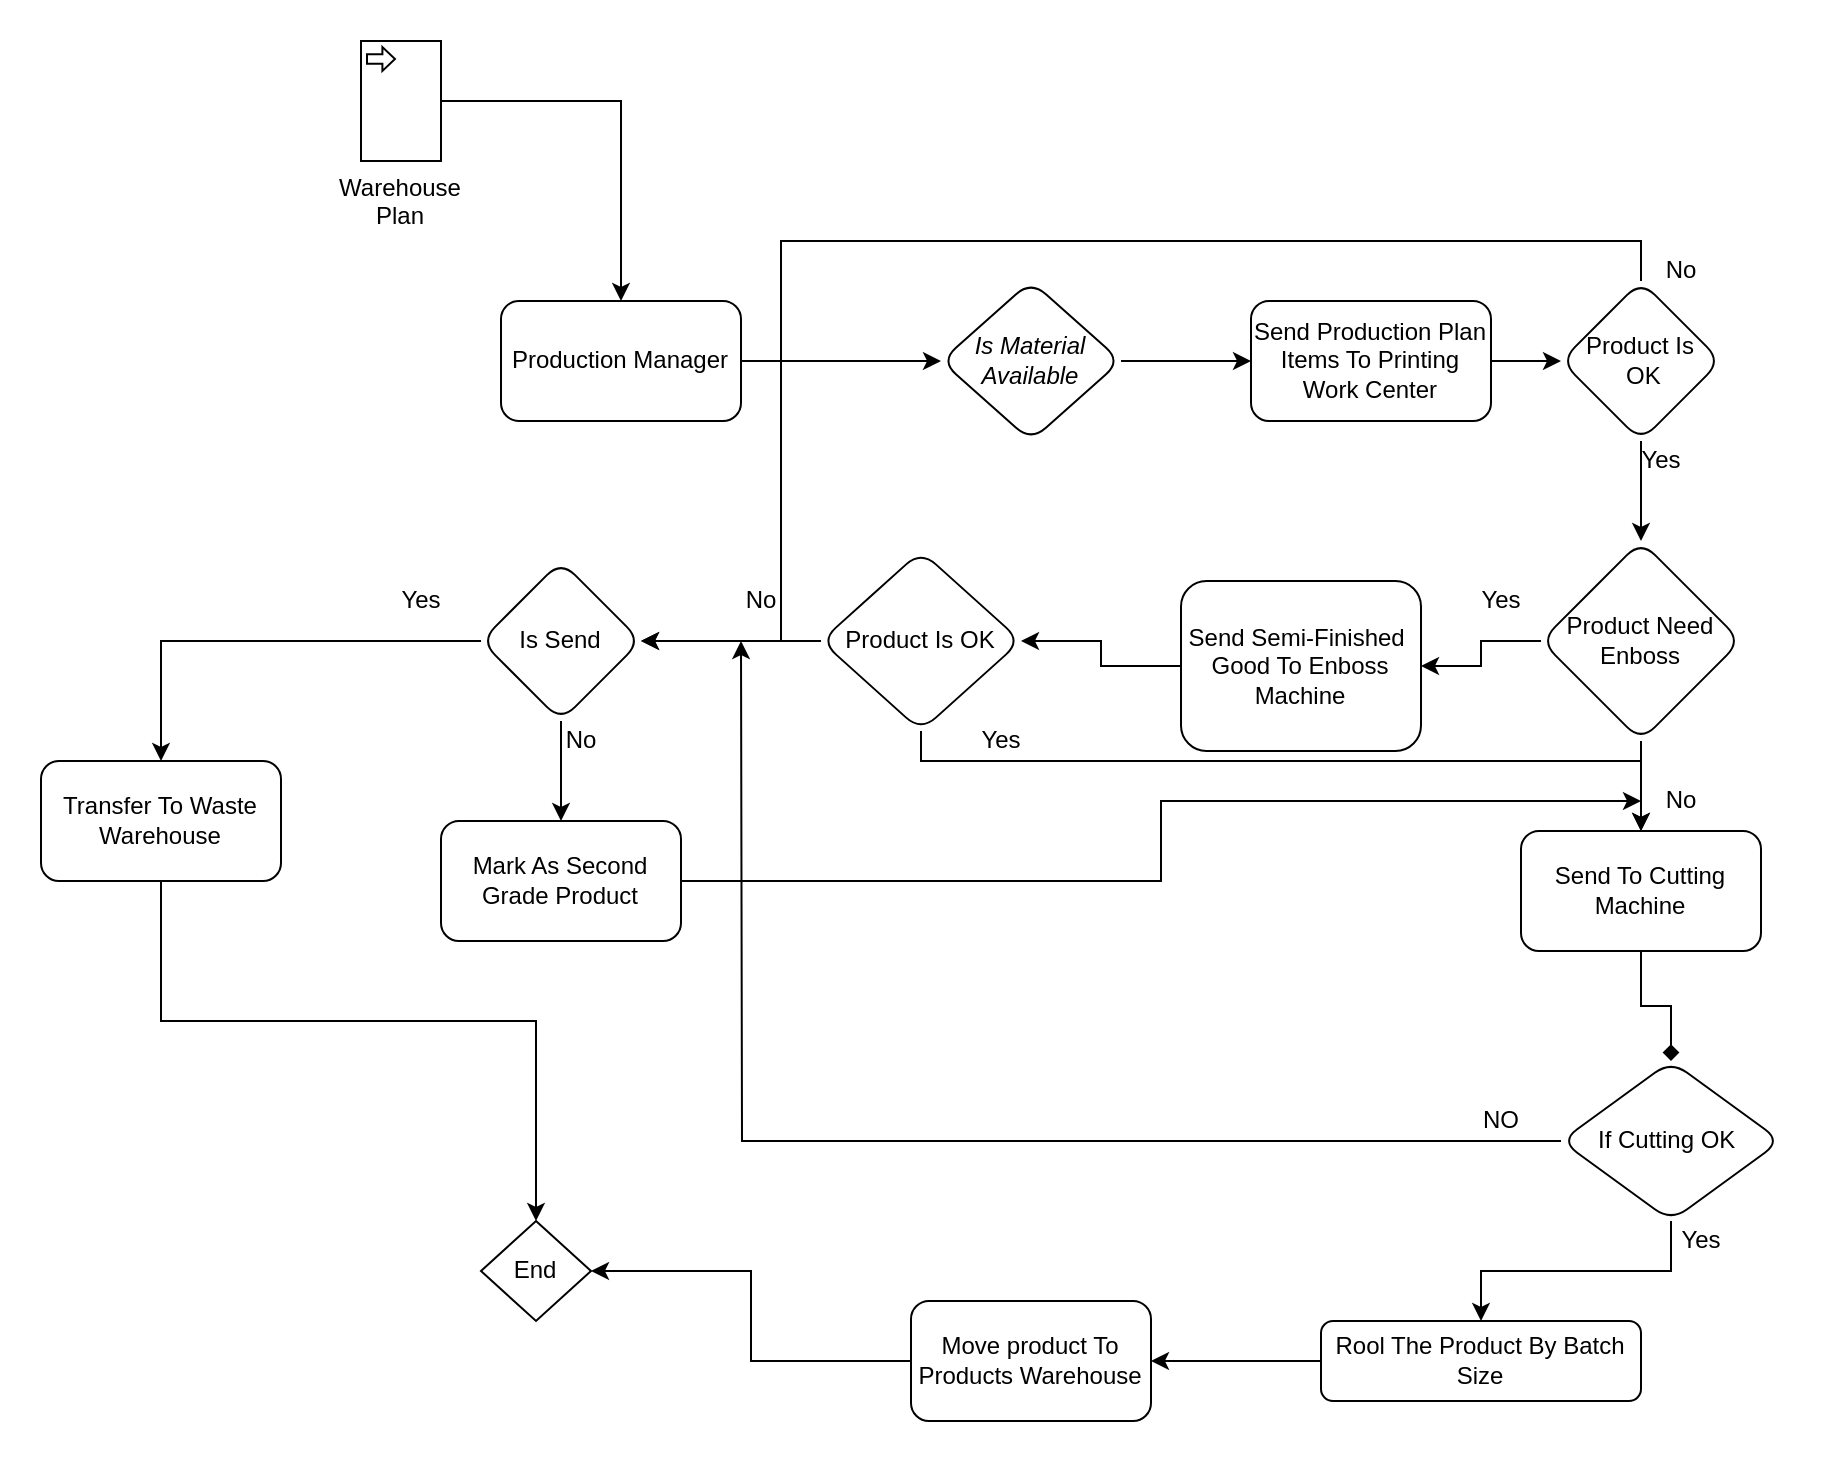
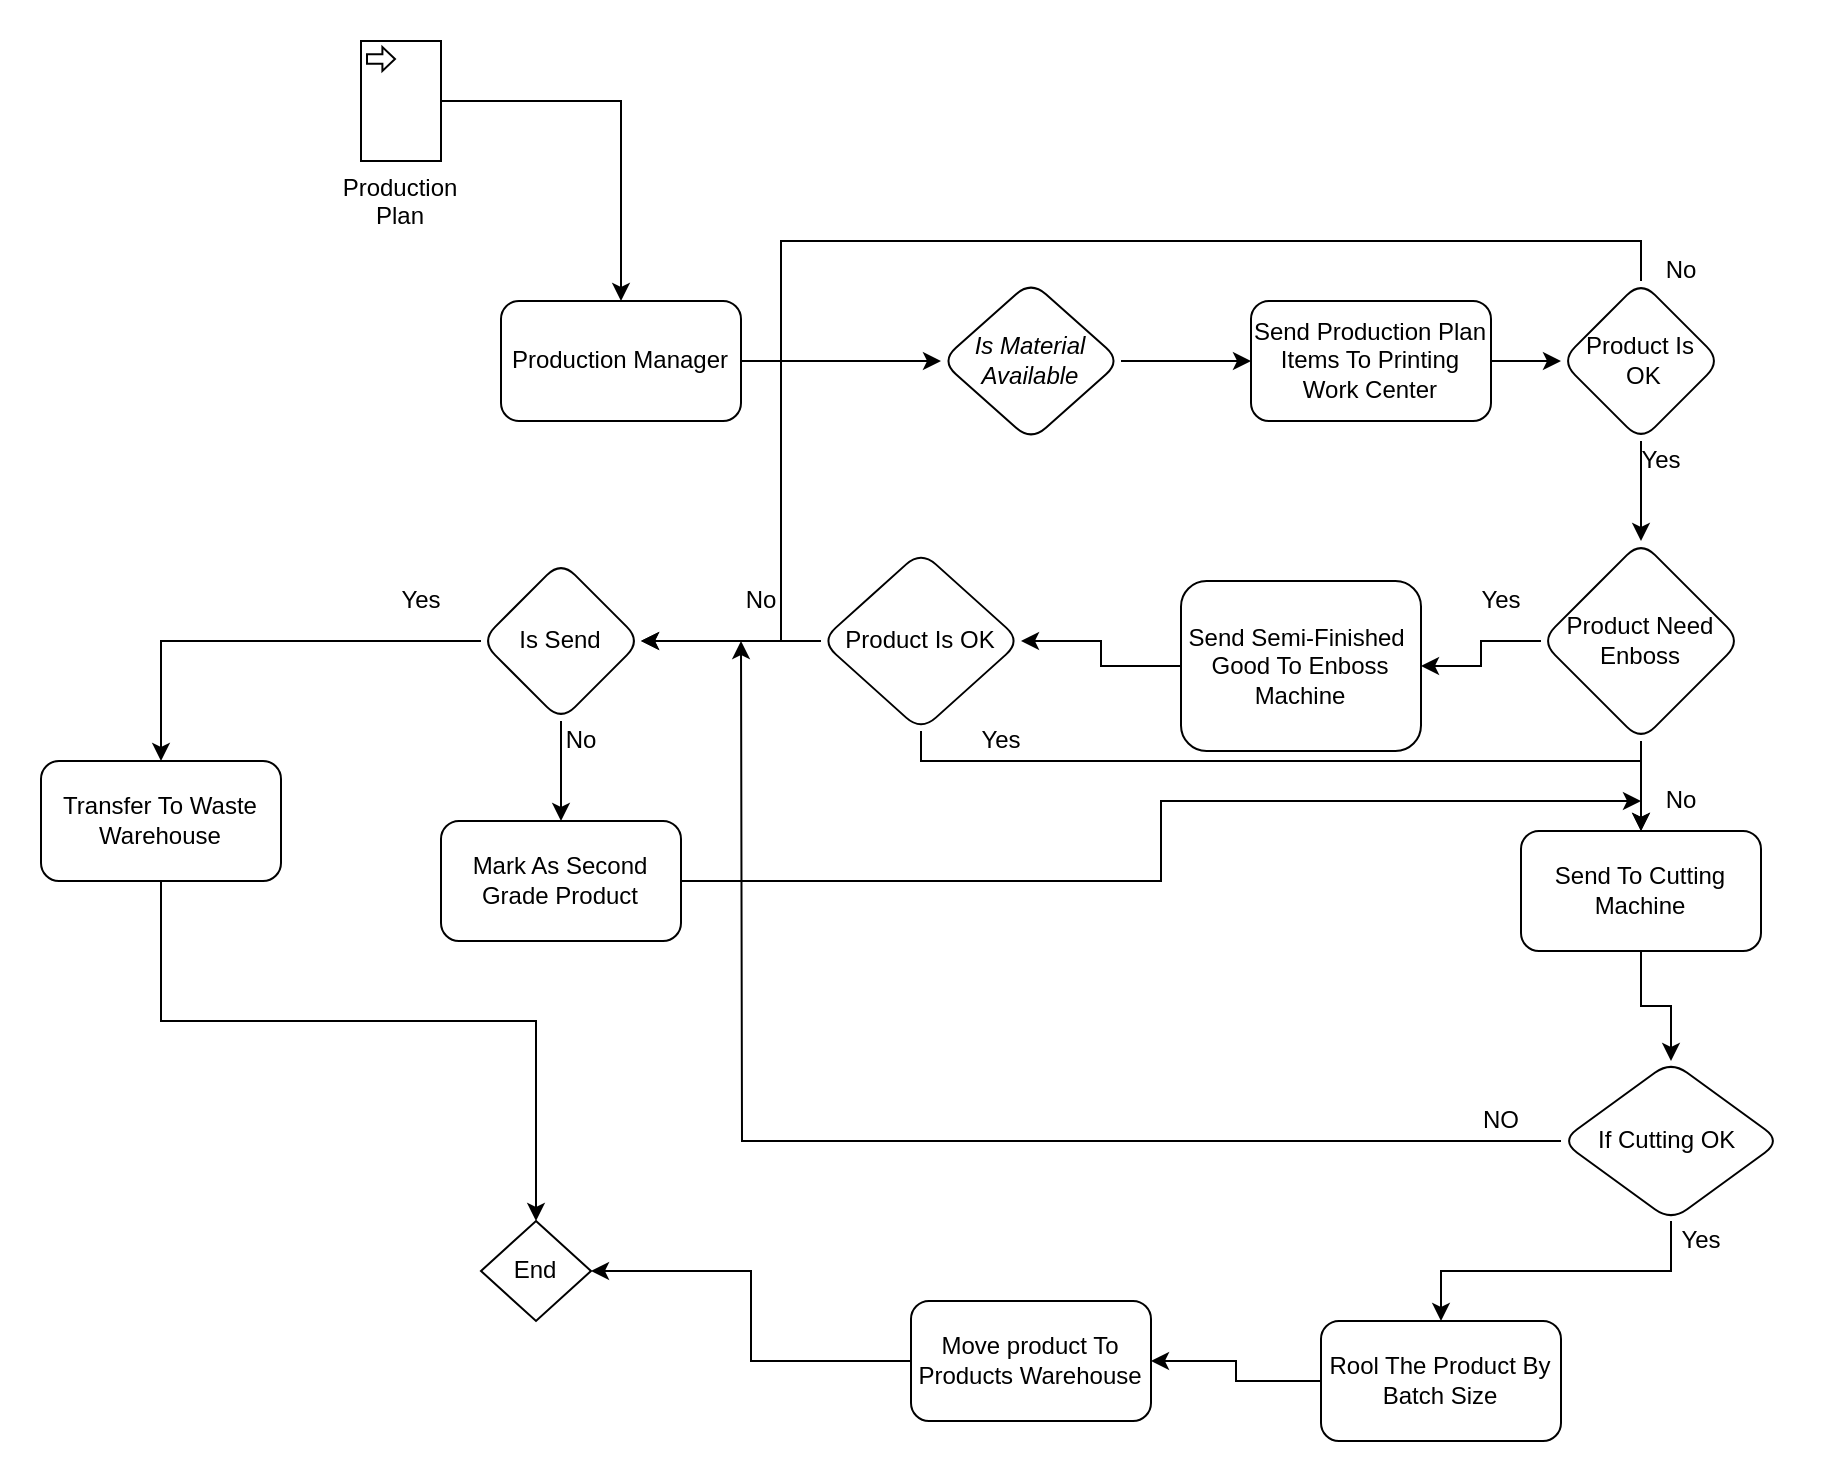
  <mxCell id="0" />
  <mxCell id="1" parent="0" />
  <mxCell id="2" style="edgeStyle=orthogonalEdgeStyle;rounded=0;orthogonalLoop=1;jettySize=auto;html=1;" edge="1" parent="1" source="3" target="5"><mxGeometry relative="1" as="geometry" /></mxCell>
- <mxCell id="3" value="Warehouse Plan" style="shape=mxgraph.bpmn.data;labelPosition=center;verticalLabelPosition=bottom;align=center;verticalAlign=top;whiteSpace=wrap;size=0;html=1;bpmnTransferType=input;" vertex="1" parent="1"><mxGeometry x="180" y="20" width="40" height="60" as="geometry" /></mxCell>
+ <mxCell id="3" value="Production Plan" style="shape=mxgraph.bpmn.data;labelPosition=center;verticalLabelPosition=bottom;align=center;verticalAlign=top;whiteSpace=wrap;size=0;html=1;bpmnTransferType=input;" vertex="1" parent="1"><mxGeometry x="180" y="20" width="40" height="60" as="geometry" /></mxCell>
  <mxCell id="4" value="" style="edgeStyle=orthogonalEdgeStyle;rounded=0;orthogonalLoop=1;jettySize=auto;html=1;" edge="1" parent="1" source="5" target="7"><mxGeometry relative="1" as="geometry" /></mxCell>
  <mxCell id="5" value="Production Manager" style="rounded=1;whiteSpace=wrap;html=1;" vertex="1" parent="1"><mxGeometry x="250" y="150" width="120" height="60" as="geometry" /></mxCell>
  <mxCell id="6" value="" style="edgeStyle=orthogonalEdgeStyle;rounded=0;orthogonalLoop=1;jettySize=auto;html=1;" edge="1" parent="1" source="7" target="9"><mxGeometry relative="1" as="geometry" /></mxCell>
  <mxCell id="7" value="&lt;i&gt;Is Material Available&lt;/i&gt;" style="rhombus;whiteSpace=wrap;html=1;rounded=1;" vertex="1" parent="1"><mxGeometry x="470" y="140" width="90" height="80" as="geometry" /></mxCell>
  <mxCell id="8" value="" style="edgeStyle=orthogonalEdgeStyle;rounded=0;orthogonalLoop=1;jettySize=auto;html=1;" edge="1" parent="1" source="9" target="12"><mxGeometry relative="1" as="geometry" /></mxCell>
  <mxCell id="9" value="Send Production Plan Items To Printing Work Center" style="whiteSpace=wrap;html=1;rounded=1;" vertex="1" parent="1"><mxGeometry x="625" y="150" width="120" height="60" as="geometry" /></mxCell>
  <mxCell id="10" value="" style="edgeStyle=orthogonalEdgeStyle;rounded=0;orthogonalLoop=1;jettySize=auto;html=1;" edge="1" parent="1" source="12" target="16"><mxGeometry relative="1" as="geometry" /></mxCell>
  <mxCell id="11" style="edgeStyle=orthogonalEdgeStyle;rounded=0;orthogonalLoop=1;jettySize=auto;html=1;entryX=1;entryY=0.5;entryDx=0;entryDy=0;" edge="1" parent="1" source="12" target="31"><mxGeometry relative="1" as="geometry"><mxPoint x="390" y="330" as="targetPoint" /><Array as="points"><mxPoint x="820" y="120" /><mxPoint x="390" y="120" /><mxPoint x="390" y="320" /></Array></mxGeometry></mxCell>
  <mxCell id="12" value="Product Is&lt;br&gt;&amp;nbsp;OK" style="rhombus;whiteSpace=wrap;html=1;rounded=1;" vertex="1" parent="1"><mxGeometry x="780" y="140" width="80" height="80" as="geometry" /></mxCell>
  <mxCell id="13" value="No" style="text;html=1;align=center;verticalAlign=middle;resizable=0;points=[];autosize=1;strokeColor=none;fillColor=none;" vertex="1" parent="1"><mxGeometry x="820" y="120" width="40" height="30" as="geometry" /></mxCell>
  <mxCell id="14" value="" style="edgeStyle=orthogonalEdgeStyle;rounded=0;orthogonalLoop=1;jettySize=auto;html=1;" edge="1" parent="1" source="16" target="19"><mxGeometry relative="1" as="geometry" /></mxCell>
  <mxCell id="15" value="" style="edgeStyle=orthogonalEdgeStyle;rounded=0;orthogonalLoop=1;jettySize=auto;html=1;" edge="1" parent="1" source="16" target="22"><mxGeometry relative="1" as="geometry" /></mxCell>
  <mxCell id="16" value="Product Need Enboss" style="rhombus;whiteSpace=wrap;html=1;rounded=1;" vertex="1" parent="1"><mxGeometry x="770" y="270" width="100" height="100" as="geometry" /></mxCell>
  <mxCell id="17" value="Yes" style="text;html=1;align=center;verticalAlign=middle;resizable=0;points=[];autosize=1;strokeColor=none;fillColor=none;" vertex="1" parent="1"><mxGeometry x="810" y="215" width="40" height="30" as="geometry" /></mxCell>
  <mxCell id="18" value="" style="edgeStyle=orthogonalEdgeStyle;rounded=0;orthogonalLoop=1;jettySize=auto;html=1;" edge="1" parent="1" source="19" target="26"><mxGeometry relative="1" as="geometry" /></mxCell>
  <mxCell id="19" value="Send Semi-Finished&amp;nbsp;&lt;br&gt;Good To Enboss Machine" style="whiteSpace=wrap;html=1;rounded=1;" vertex="1" parent="1"><mxGeometry x="590" y="290" width="120" height="85" as="geometry" /></mxCell>
  <mxCell id="20" value="Yes" style="text;html=1;align=center;verticalAlign=middle;resizable=0;points=[];autosize=1;strokeColor=none;fillColor=none;" vertex="1" parent="1"><mxGeometry x="730" y="285" width="40" height="30" as="geometry" /></mxCell>
- <mxCell id="21" value="" style="edgeStyle=orthogonalEdgeStyle;rounded=0;orthogonalLoop=1;jettySize=auto;html=1;endArrow=diamond;" edge="1" parent="1" source="22" target="40"><mxGeometry relative="1" as="geometry" /></mxCell>
+ <mxCell id="21" value="" style="edgeStyle=orthogonalEdgeStyle;rounded=0;orthogonalLoop=1;jettySize=auto;html=1;" edge="1" parent="1" source="22" target="40"><mxGeometry relative="1" as="geometry" /></mxCell>
  <mxCell id="22" value="Send To Cutting Machine" style="whiteSpace=wrap;html=1;rounded=1;" vertex="1" parent="1"><mxGeometry x="760" y="415" width="120" height="60" as="geometry" /></mxCell>
  <mxCell id="23" value="No" style="text;html=1;align=center;verticalAlign=middle;resizable=0;points=[];autosize=1;strokeColor=none;fillColor=none;" vertex="1" parent="1"><mxGeometry x="820" y="385" width="40" height="30" as="geometry" /></mxCell>
  <mxCell id="24" style="edgeStyle=orthogonalEdgeStyle;rounded=0;orthogonalLoop=1;jettySize=auto;html=1;entryX=0.5;entryY=0;entryDx=0;entryDy=0;" edge="1" parent="1" source="26" target="22"><mxGeometry relative="1" as="geometry"><Array as="points"><mxPoint x="460" y="380" /><mxPoint x="820" y="380" /></Array></mxGeometry></mxCell>
  <mxCell id="25" value="" style="edgeStyle=orthogonalEdgeStyle;rounded=0;orthogonalLoop=1;jettySize=auto;html=1;" edge="1" parent="1" source="26" target="31"><mxGeometry relative="1" as="geometry"><Array as="points"><mxPoint x="370" y="320" /><mxPoint x="370" y="320" /></Array></mxGeometry></mxCell>
  <mxCell id="26" value="Product Is OK" style="rhombus;whiteSpace=wrap;html=1;rounded=1;" vertex="1" parent="1"><mxGeometry x="410" y="275" width="100" height="90" as="geometry" /></mxCell>
  <mxCell id="27" value="Yes" style="text;html=1;align=center;verticalAlign=middle;resizable=0;points=[];autosize=1;strokeColor=none;fillColor=none;" vertex="1" parent="1"><mxGeometry x="480" y="355" width="40" height="30" as="geometry" /></mxCell>
  <mxCell id="28" value="No" style="text;html=1;align=center;verticalAlign=middle;resizable=0;points=[];autosize=1;strokeColor=none;fillColor=none;" vertex="1" parent="1"><mxGeometry x="360" y="285" width="40" height="30" as="geometry" /></mxCell>
  <mxCell id="29" value="" style="edgeStyle=orthogonalEdgeStyle;rounded=0;orthogonalLoop=1;jettySize=auto;html=1;" edge="1" parent="1" source="31" target="33"><mxGeometry relative="1" as="geometry" /></mxCell>
  <mxCell id="30" value="" style="edgeStyle=orthogonalEdgeStyle;rounded=0;orthogonalLoop=1;jettySize=auto;html=1;" edge="1" parent="1" source="31" target="36"><mxGeometry relative="1" as="geometry" /></mxCell>
  <mxCell id="31" value="Is Send" style="rhombus;whiteSpace=wrap;html=1;rounded=1;" vertex="1" parent="1"><mxGeometry x="240" y="280" width="80" height="80" as="geometry" /></mxCell>
  <mxCell id="32" style="edgeStyle=orthogonalEdgeStyle;rounded=0;orthogonalLoop=1;jettySize=auto;html=1;" edge="1" parent="1" source="33" target="23"><mxGeometry relative="1" as="geometry" /></mxCell>
  <mxCell id="33" value="Mark As Second Grade Product" style="whiteSpace=wrap;html=1;rounded=1;" vertex="1" parent="1"><mxGeometry x="220" y="410" width="120" height="60" as="geometry" /></mxCell>
  <mxCell id="34" value="No" style="text;html=1;align=center;verticalAlign=middle;resizable=0;points=[];autosize=1;strokeColor=none;fillColor=none;" vertex="1" parent="1"><mxGeometry x="270" y="355" width="40" height="30" as="geometry" /></mxCell>
  <mxCell id="35" style="edgeStyle=orthogonalEdgeStyle;rounded=0;orthogonalLoop=1;jettySize=auto;html=1;entryX=0.5;entryY=0;entryDx=0;entryDy=0;" edge="1" parent="1" source="36" target="47"><mxGeometry relative="1" as="geometry"><Array as="points"><mxPoint x="80" y="510" /><mxPoint x="267" y="510" /></Array></mxGeometry></mxCell>
  <mxCell id="36" value="Transfer To Waste Warehouse" style="whiteSpace=wrap;html=1;rounded=1;" vertex="1" parent="1"><mxGeometry x="20" y="380" width="120" height="60" as="geometry" /></mxCell>
  <mxCell id="37" value="Yes" style="text;html=1;align=center;verticalAlign=middle;resizable=0;points=[];autosize=1;strokeColor=none;fillColor=none;" vertex="1" parent="1"><mxGeometry x="190" y="285" width="40" height="30" as="geometry" /></mxCell>
  <mxCell id="38" style="edgeStyle=orthogonalEdgeStyle;rounded=0;orthogonalLoop=1;jettySize=auto;html=1;" edge="1" parent="1" source="40"><mxGeometry relative="1" as="geometry"><mxPoint x="370" y="320" as="targetPoint" /></mxGeometry></mxCell>
  <mxCell id="39" value="" style="edgeStyle=orthogonalEdgeStyle;rounded=0;orthogonalLoop=1;jettySize=auto;html=1;" edge="1" parent="1" source="40" target="43"><mxGeometry relative="1" as="geometry" /></mxCell>
  <mxCell id="40" value="If Cutting OK&amp;nbsp;" style="rhombus;whiteSpace=wrap;html=1;rounded=1;" vertex="1" parent="1"><mxGeometry x="780" y="530" width="110" height="80" as="geometry" /></mxCell>
  <mxCell id="41" value="NO" style="text;html=1;align=center;verticalAlign=middle;resizable=0;points=[];autosize=1;strokeColor=none;fillColor=none;" vertex="1" parent="1"><mxGeometry x="730" y="545" width="40" height="30" as="geometry" /></mxCell>
  <mxCell id="42" value="" style="edgeStyle=orthogonalEdgeStyle;rounded=0;orthogonalLoop=1;jettySize=auto;html=1;" edge="1" parent="1" source="43" target="46"><mxGeometry relative="1" as="geometry" /></mxCell>
- <mxCell id="43" value="Rool The Product By Batch Size" style="whiteSpace=wrap;html=1;rounded=1;" vertex="1" parent="1"><mxGeometry x="660" y="660" width="160" height="40" as="geometry" /></mxCell>
+ <mxCell id="43" value="Rool The Product By Batch Size" style="whiteSpace=wrap;html=1;rounded=1;" vertex="1" parent="1"><mxGeometry x="660" y="660" width="120" height="60" as="geometry" /></mxCell>
  <mxCell id="44" value="Yes&lt;br&gt;" style="text;html=1;align=center;verticalAlign=middle;resizable=0;points=[];autosize=1;strokeColor=none;fillColor=none;" vertex="1" parent="1"><mxGeometry x="830" y="605" width="40" height="30" as="geometry" /></mxCell>
  <mxCell id="45" value="" style="edgeStyle=orthogonalEdgeStyle;rounded=0;orthogonalLoop=1;jettySize=auto;html=1;" edge="1" parent="1" source="46" target="47"><mxGeometry relative="1" as="geometry" /></mxCell>
  <mxCell id="46" value="Move product To Products Warehouse" style="whiteSpace=wrap;html=1;rounded=1;" vertex="1" parent="1"><mxGeometry x="455" y="650" width="120" height="60" as="geometry" /></mxCell>
  <mxCell id="47" value="End" style="rhombus;whiteSpace=wrap;html=1;" vertex="1" parent="1"><mxGeometry x="240" y="610" width="55" height="50" as="geometry" /></mxCell>
